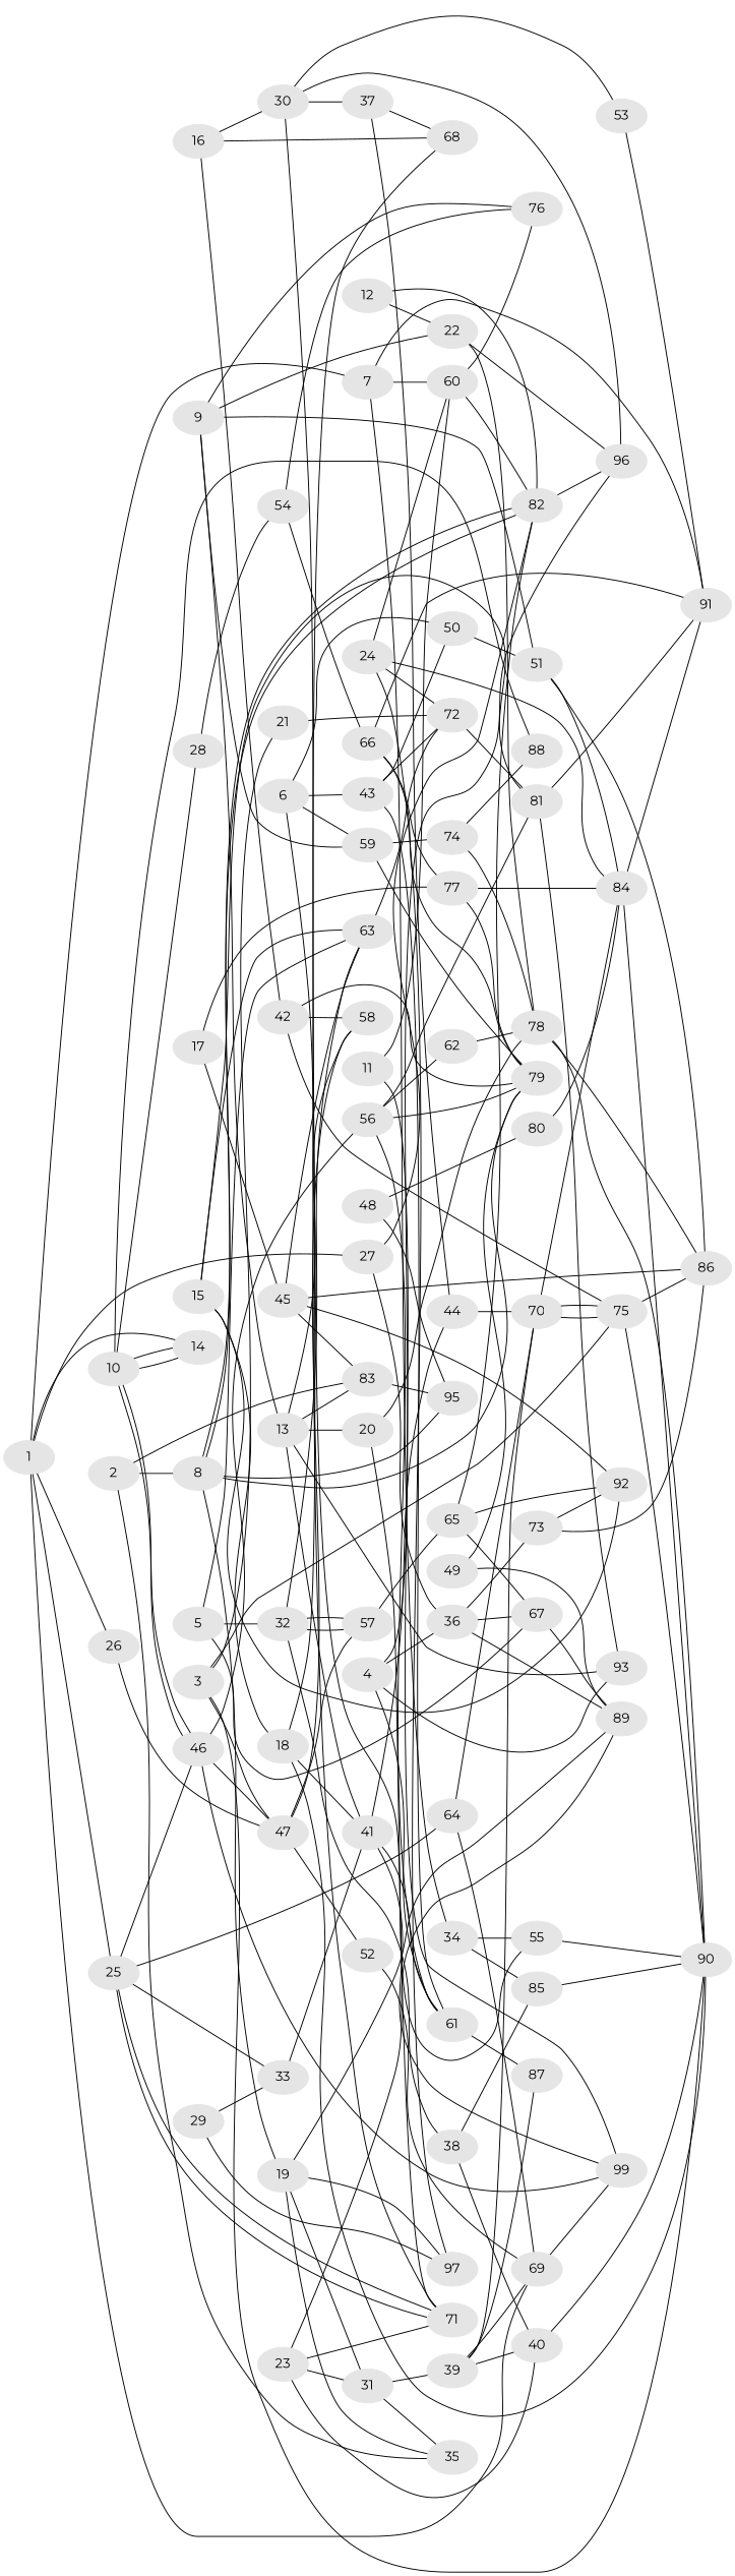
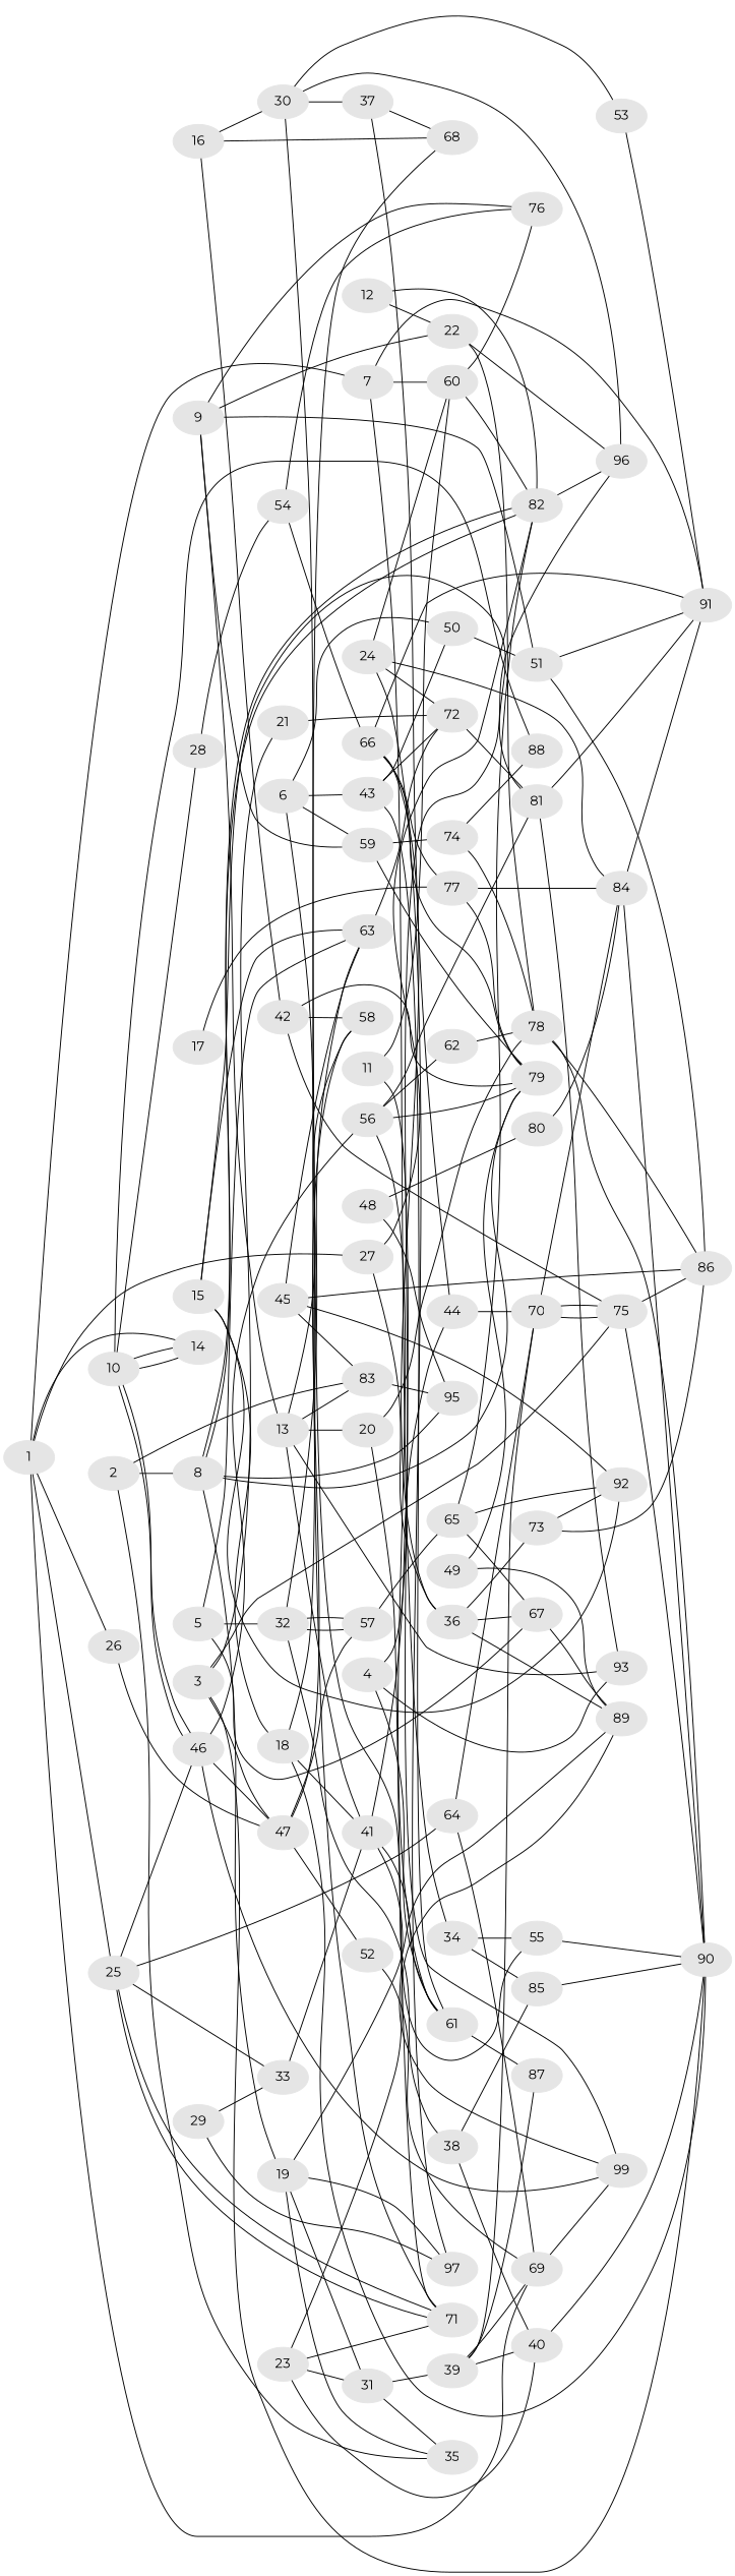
  graph {
    fontname=Montserrat
    rankdir=LR
    node [color=gray90 fontname=Montserrat style=filled]
    edge [fontname=Montserrat]
    1
    7
    14
    25
    26
    27
    69
    34
    60
    91
    46
    71
    33
    64
    47
    36
    82
    n18 [label=99]
    2
    8
    35
    83
    19
    79
    95
    3
    21
    90
    75
    72
    58
    57
    52
    84
    4
    61
    93
    96
    67
    89
    73
    87
    5
    32
    63
    38
    6
    43
    55
    59
    50
    74
    85
    76
    31
    97
    9
    13
    22
    51
    20
    41
    78
    86
    10
    28
    88
    54
    56
    11
    12
    44
    15
    18
    81
    92
    68
    16
    30
    42
    37
    53
    17
    45
    77
    70
    39
    23
    40
    24
    66
    29
    65
    62
    48
    80
    49
    1 -- 7
    1 -- 14
    1 -- 25
    1 -- 26
    1 -- 27
    1 -- 69
    7 -- 34
    7 -- 60
    7 -- 91
    25 -- 46
    25 -- 71
    25 -- 71
    25 -- 33
    25 -- 64
    26 -- 47
    27 -- 36
    27 -- 82
    69 -- n18
    34 -- 55
    34 -- 85
    60 -- 82
    60 -- 76
    46 -- 47
    46 -- n18
    46 -- 56
    33 -- 41
    64 -- 69
    64 -- 70
    47 -- 58
    47 -- 57
    47 -- 52
    36 -- 67
    36 -- 89
    36 -- 73
    82 -- 96
    2 -- 8
    2 -- 35
    2 -- 83
    8 -- 82
    8 -- 82
    8 -- 19
    8 -- 79
    8 -- 95
    83 -- 95
    19 -- 35
    19 -- 89
    19 -- 31
    19 -- 97
    3 -- 47
    3 -- 21
    3 -- 90
    3 -- 75
    21 -- 72
    75 -- 90
    75 -- 86
    72 -- 81
    57 -- 65
    52 -- 69
    84 -- 91
    84 -- 90
-   4 -- 36
+   66 -- 36
    4 -- 61
    4 -- 93
    4 -- 96
    61 -- 87
    67 -- 89
    73 -- 86
    73 -- 92
    5 -- 67
    5 -- 32
    5 -- 63
    32 -- 57
    32 -- 57
    32 -- 63
    32 -- 38
    63 -- 72
    38 -- 85
    38 -- 40
    6 -- 43
    6 -- 55
    6 -- 59
    6 -- 50
    43 -- 72
    43 -- 61
    43 -- 50
    55 -- 90
    59 -- 79
    59 -- 74
    50 -- 51
    74 -- 78
    74 -- 88
    85 -- 90
    31 -- 35
    31 -- 39
    9 -- 59
    9 -- 76
    9 -- 13
    9 -- 22
    9 -- 51
    13 -- 83
    13 -- 58
    13 -- 93
    13 -- 20
    13 -- 41
    22 -- 96
    22 -- 78
-   51 -- 84
+   51 -- 91
    51 -- 86
    20 -- 71
    20 -- 78
    41 -- n18
    41 -- 61
    41 -- 44
    78 -- 90
    78 -- 86
    10 -- 14
    10 -- 14
    10 -- 46
    10 -- 46
    10 -- 28
    10 -- 88
    28 -- 54
    54 -- 76
    54 -- 66
    56 -- 79
    56 -- 61
    56 -- 81
    56 -- 62
    11 -- 60
    11 -- n18
    12 -- 82
    12 -- 22
    44 -- 70
    15 -- 63
    15 -- 18
    15 -- 81
    15 -- 92
    18 -- 90
    18 -- 41
    18 -- 68
    81 -- 91
    81 -- 93
    16 -- 68
    16 -- 30
    16 -- 42
    30 -- 71
    30 -- 96
    30 -- 37
    30 -- 53
    42 -- 79
    42 -- 75
    42 -- 58
    37 -- 44
    37 -- 68
    53 -- 91
-   17 -- 45
    17 -- 77
    45 -- 83
    45 -- 63
    45 -- 86
    45 -- 92
    77 -- 79
    77 -- 84
    70 -- 75
    70 -- 75
    70 -- 84
    39 -- 69
    39 -- 87
    39 -- 70
    39 -- 40
    23 -- 71
    23 -- 89
    23 -- 31
    23 -- 40
    40 -- 90
    24 -- 60
    24 -- 72
    24 -- 84
    24 -- 97
    66 -- 91
    66 -- 79
    66 -- 77
    29 -- 33
    29 -- 97
    65 -- 82
    65 -- 67
    65 -- 92
    62 -- 78
    48 -- 95
    48 -- 80
    80 -- 84
    49 -- 79
    49 -- 89
  }
